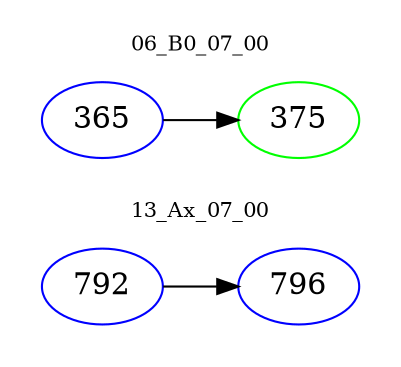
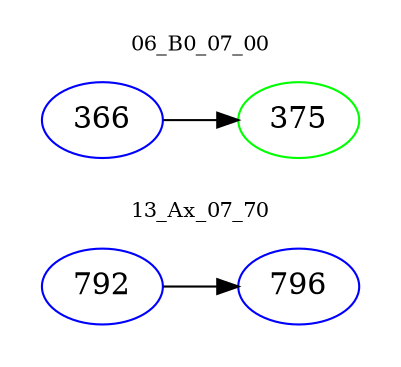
  digraph {
    rankdir=LR
    node [color=blue]
    edge [color=black]
    n1 [label=792]
    n2 [label=796]
-   n3 [label=365]
+   n3 [label=366]
    n4 [color=green label=375]
    subgraph cluster_1 {
      color=white
      fontsize=10
-     label="13_Ax_07_00"
+     label="13_Ax_07_70"
      n1
      n2
    }
    subgraph cluster_2 {
      color=white
      fontsize=10
      label="06_B0_07_00"
      n3
      n4
    }
    n1 -> n2
    n3 -> n4
  }
